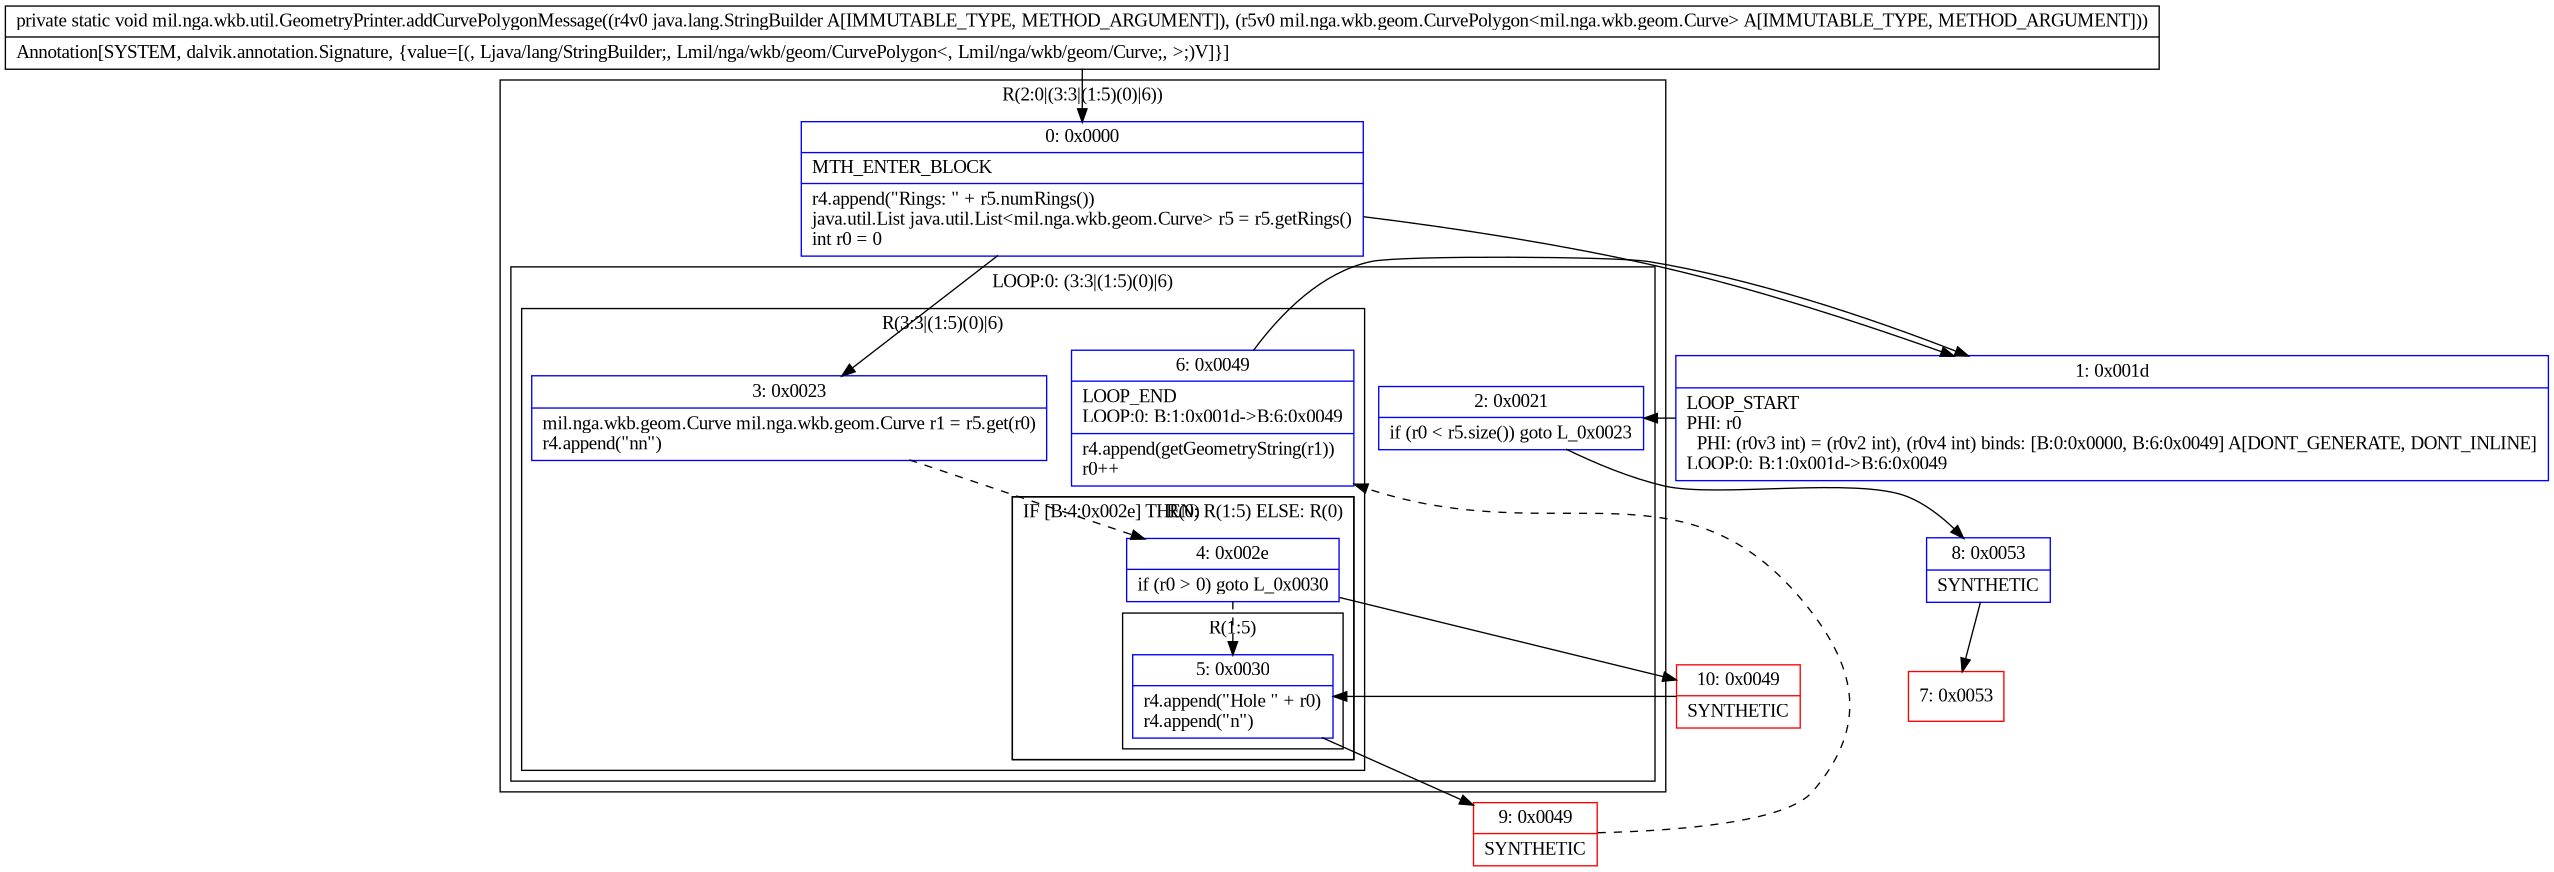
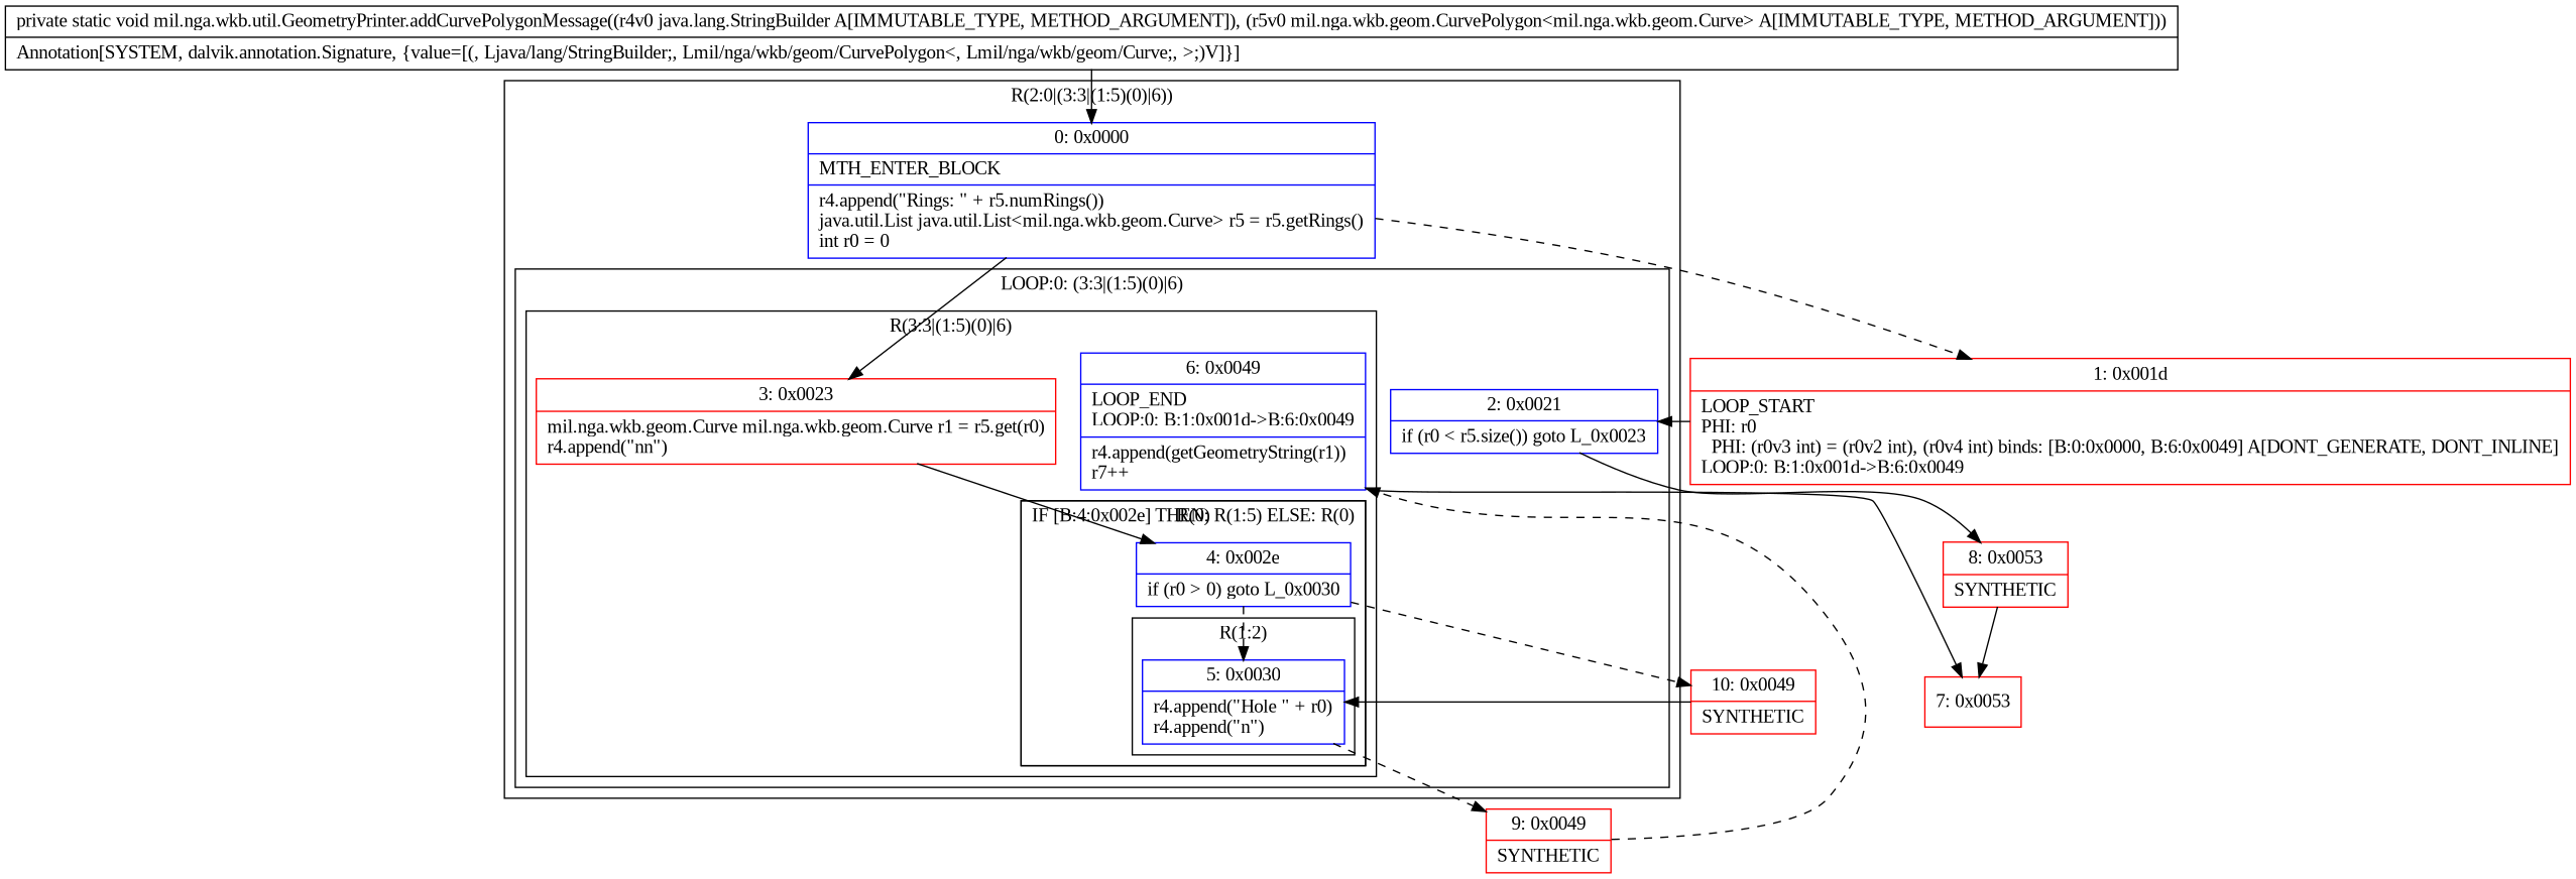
  digraph {
    fontname="Liberation Serif"
    node [color=blue fontname="Liberation Serif" shape=record]
    edge [fontname="Liberation Serif"]
    n1 [label="{5\:\ 0x0030|r4.append(\"Hole \" + r0)\lr4.append(\"n\")\l}"]
    n2 [label="{4\:\ 0x002e|if (r0 \> 0) goto L_0x0030\l}"]
-   n3 [label="{3\:\ 0x0023|mil.nga.wkb.geom.Curve mil.nga.wkb.geom.Curve r1 = r5.get(r0)\lr4.append(\"nn\")\l}"]
-   n4 [label="{6\:\ 0x0049|LOOP_END\lLOOP:0: B:1:0x001d\-\>B:6:0x0049\l|r4.append(getGeometryString(r1))\lr0++\l}"]
+   n3 [color=red label="{3\:\ 0x0023|mil.nga.wkb.geom.Curve mil.nga.wkb.geom.Curve r1 = r5.get(r0)\lr4.append(\"nn\")\l}"]
+   n4 [label="{6\:\ 0x0049|LOOP_END\lLOOP:0: B:1:0x001d\-\>B:6:0x0049\l|r4.append(getGeometryString(r1))\lr7++\l}"]
    n5 [label="{2\:\ 0x0021|if (r0 \< r5.size()) goto L_0x0023\l}"]
    n6 [label="{0\:\ 0x0000|MTH_ENTER_BLOCK\l|r4.append(\"Rings: \" + r5.numRings())\ljava.util.List java.util.List\<mil.nga.wkb.geom.Curve\> r5 = r5.getRings()\lint r0 = 0\l}"]
    n7 [color=red label="{9\:\ 0x0049|SYNTHETIC\l}"]
    n8 [color=red label="{10\:\ 0x0049|SYNTHETIC\l}"]
-   n9 [label="{1\:\ 0x001d|LOOP_START\lPHI: r0 \l  PHI: (r0v3 int) = (r0v2 int), (r0v4 int) binds: [B:0:0x0000, B:6:0x0049] A[DONT_GENERATE, DONT_INLINE]\lLOOP:0: B:1:0x001d\-\>B:6:0x0049\l}"]
-   n10 [label="{8\:\ 0x0053|SYNTHETIC\l}"]
+   n9 [color=red label="{1\:\ 0x001d|LOOP_START\lPHI: r0 \l  PHI: (r0v3 int) = (r0v2 int), (r0v4 int) binds: [B:0:0x0000, B:6:0x0049] A[DONT_GENERATE, DONT_INLINE]\lLOOP:0: B:1:0x001d\-\>B:6:0x0049\l}"]
+   n10 [color=red label="{8\:\ 0x0053|SYNTHETIC\l}"]
    n11 [color=red label="{7\:\ 0x0053}"]
    n12 [label="{private static void mil.nga.wkb.util.GeometryPrinter.addCurvePolygonMessage((r4v0 java.lang.StringBuilder A[IMMUTABLE_TYPE, METHOD_ARGUMENT]), (r5v0 mil.nga.wkb.geom.CurvePolygon\<mil.nga.wkb.geom.Curve\> A[IMMUTABLE_TYPE, METHOD_ARGUMENT]))  | Annotation[SYSTEM, dalvik.annotation.Signature, \{value=[(, Ljava\/lang\/StringBuilder;, Lmil\/nga\/wkb\/geom\/CurvePolygon\<, Lmil\/nga\/wkb\/geom\/Curve;, \>;)V]\}]\l}" color=""]
    subgraph cluster_1 {
      label="R(2:0|(3:3|(1:5)(0)|6))"
      n6
      subgraph cluster_2 {
        label="LOOP:0: (3:3|(1:5)(0)|6)"
        n5
        subgraph cluster_3 {
          label="R(3:3|(1:5)(0)|6)"
          n3
          n4
          subgraph cluster_4 {
            label="IF [B:4:0x002e] THEN: R(1:5) ELSE: R(0)"
            n2
            subgraph cluster_5 {
-             label="R(1:5)"
+             label="R(1:2)"
              n1
            }
            subgraph cluster_6 {
              label="R(0)"
            }
          }
        }
      }
    }
-   n1 -> n7
+   n1 -> n7 [style=dashed]
    n2 -> n1 [style=dashed]
-   n2 -> n8 [style=solid]
-   n3 -> n2 [style=dashed]
-   n4 -> n9
+   n2 -> n8 [style=dashed]
+   n3 -> n2
+   n4 -> n11
    n5 -> n10 [style=solid]
    n6 -> n3
-   n6 -> n9
+   n6 -> n9 [style=dashed]
    n7 -> n4 [style=dashed]
    n8 -> n1
    n9 -> n5
    n10 -> n11
    n12 -> n6
  }
